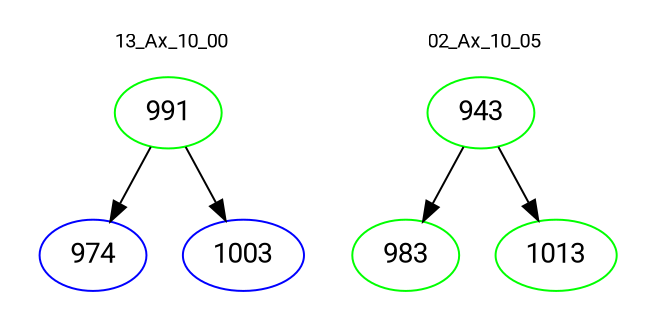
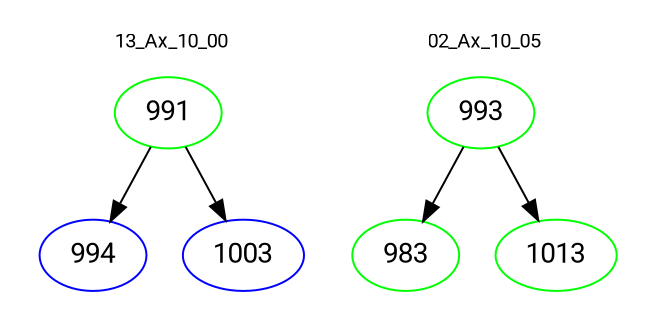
  digraph {
    fontname=Roboto
    node [color=green fontname=Roboto]
    edge [color=black fontname=Roboto]
    n1 [label=991]
-   n2 [color=blue label=974]
+   n2 [color=blue label=994]
    n3 [color=blue label=1003]
-   n4 [label=943]
+   n4 [label=993]
    n5 [label=983]
    n6 [label=1013]
    subgraph cluster_1 {
      color=white
      fontsize=10
      label="13_Ax_10_00"
      n1
      n2
      n3
    }
    subgraph cluster_2 {
      color=white
      fontsize=10
      label="02_Ax_10_05"
      n4
      n5
      n6
    }
    n1 -> n2
    n1 -> n3
    n4 -> n5
    n4 -> n6
  }
